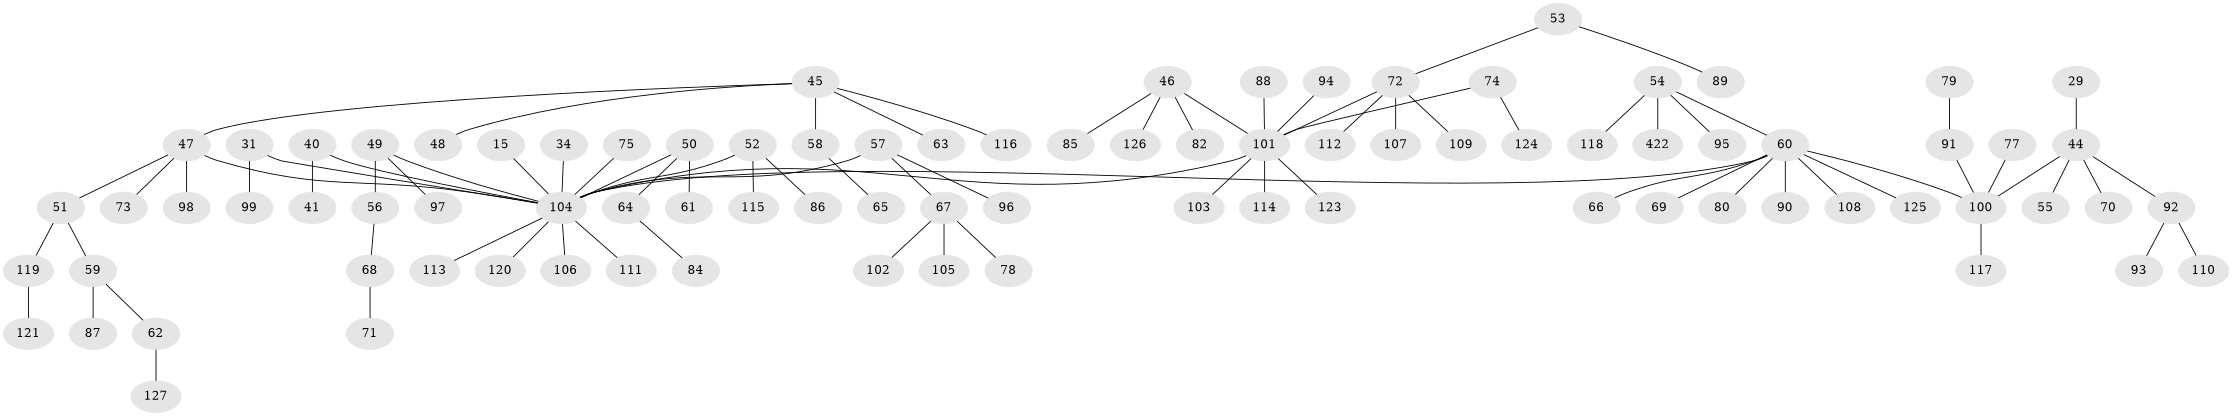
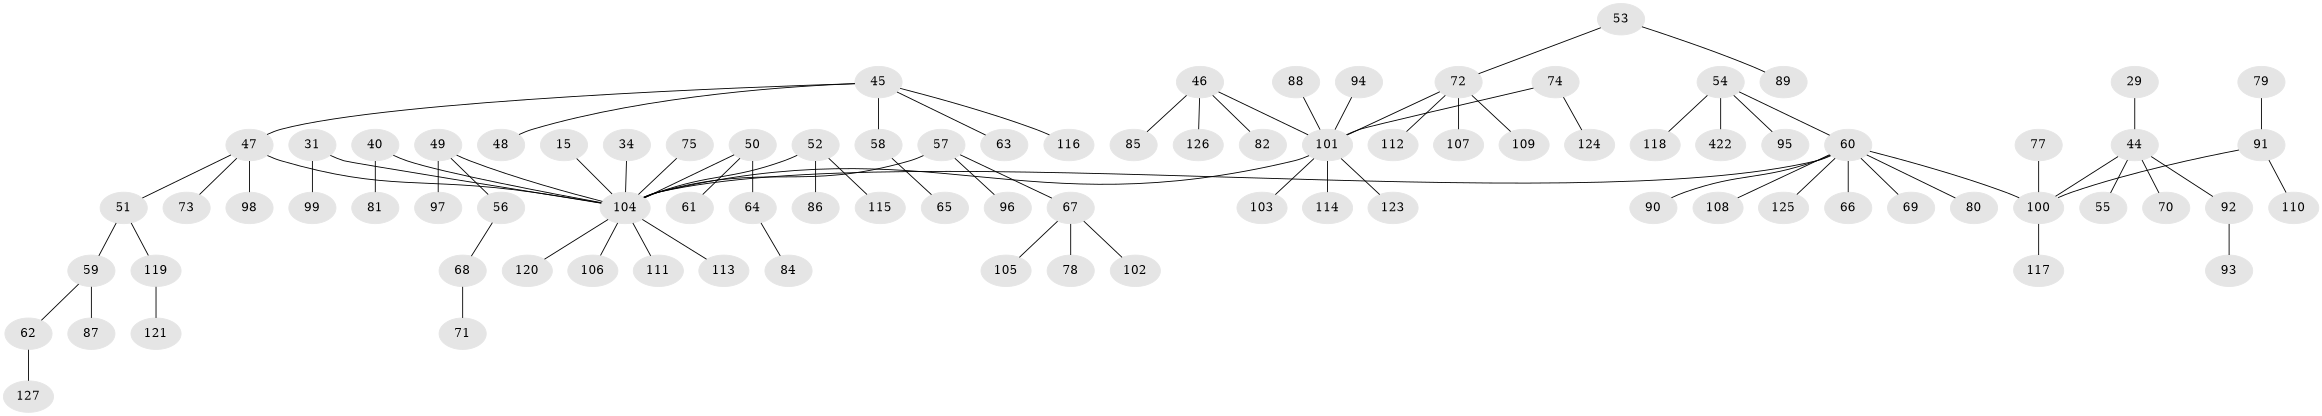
  graph {
    node [color=gray90 style=filled]
    104 [super="+8+17+6+13+10+83"]
    106
    111
    113
    120
    15
    44 [super="+32"]
    55
    70
    92
    100 [super="+7"]
    29
    31
    99
    34
    40 [super="+24"]
-   81 [label=41]
+   81
    93
    117
    45 [super="+22"]
    47 [super="+25+20+14+42"]
    48 [super="+36"]
    58
    63
    116
    51 [super="+26"]
    73
    98
    65
    46
    82
    85
    101 [super="+27+16+12+33+35+43"]
    126
    103
    114
    123
    59
    119
    49 [super="+21"]
    56
    97
    68
    50
    61
    64
    84
    62
    87
    121
    52 [super="+19"]
    86
    115
    72 [super="+38"]
    107
    109
    112
    53
    89
    60 [super="+37"]
    66
    69
    80
    90
    108
    125
    54
    95
    118
    n70 [label=422]
    71
    57
    67
    96
    78
    102
    105
    127
    74
    124
    75
    77
    91 [super="+41"]
    110
    79
    88
    94
    104 -- 106
    104 -- 111
    104 -- 113
    104 -- 120
    15 -- 104
    44 -- 55
    44 -- 70
    44 -- 92
    44 -- 100
    92 -- 93
    100 -- 117
    29 -- 44
    31 -- 104
    31 -- 99
    34 -- 104
    40 -- 104
    40 -- 81
    45 -- 47
    45 -- 48
    45 -- 58
    45 -- 63
    45 -- 116
    47 -- 104
    47 -- 51
    47 -- 73
    47 -- 98
    58 -- 65
    51 -- 59
    51 -- 119
    46 -- 82
    46 -- 85
    46 -- 101
    46 -- 126
    101 -- 104
    101 -- 103
    101 -- 114
    101 -- 123
    59 -- 62
    59 -- 87
    119 -- 121
    49 -- 104
    49 -- 56
    49 -- 97
    56 -- 68
    68 -- 71
    50 -- 104
    50 -- 61
    50 -- 64
    64 -- 84
    62 -- 127
    52 -- 104
    52 -- 86
    52 -- 115
    72 -- 101
    72 -- 107
    72 -- 109
    72 -- 112
    53 -- 72
    53 -- 89
    60 -- 104
    60 -- 100
    60 -- 66
    60 -- 69
    60 -- 80
    60 -- 90
    60 -- 108
    60 -- 125
    54 -- 60
    54 -- 95
    54 -- 118
    54 -- n70
    57 -- 104
    57 -- 67
    57 -- 96
    67 -- 78
    67 -- 102
    67 -- 105
    74 -- 101
    74 -- 124
    75 -- 104
    77 -- 100
    91 -- 100
-   92 -- 110
+   91 -- 110
    79 -- 91
    88 -- 101
    94 -- 101
  }
